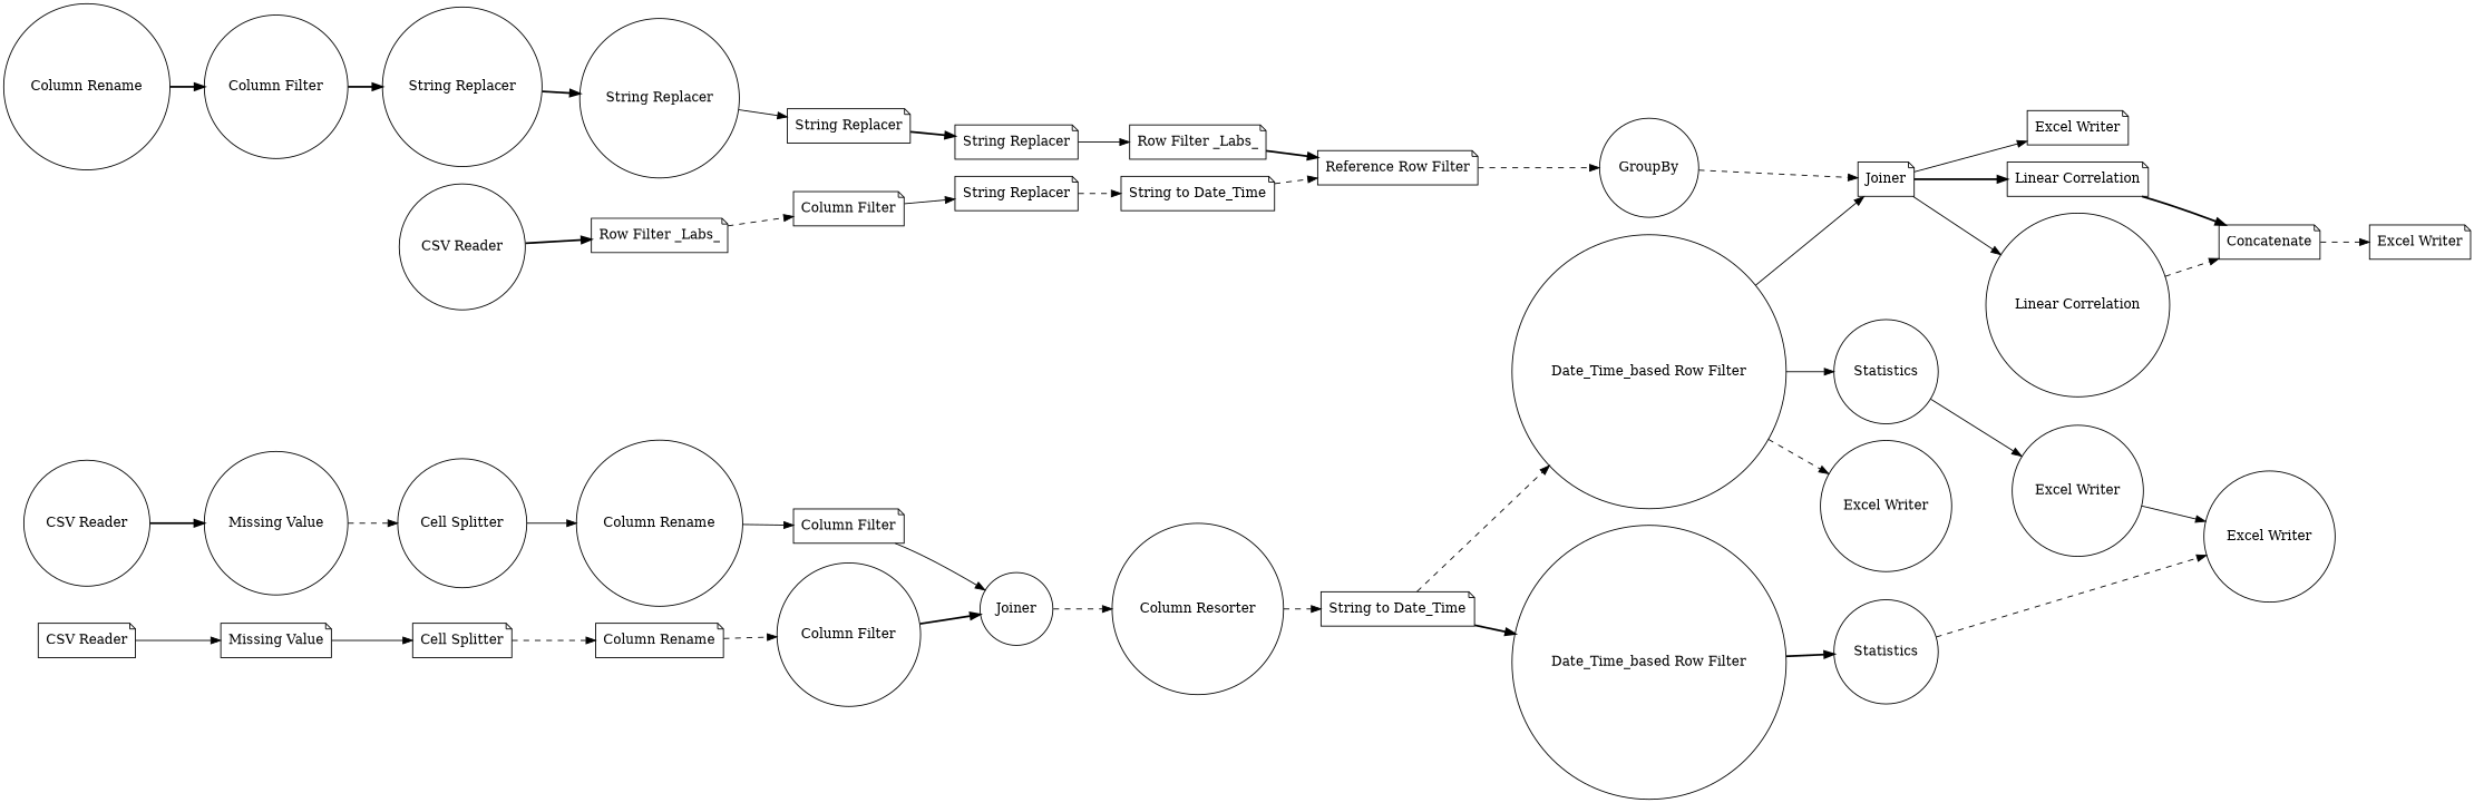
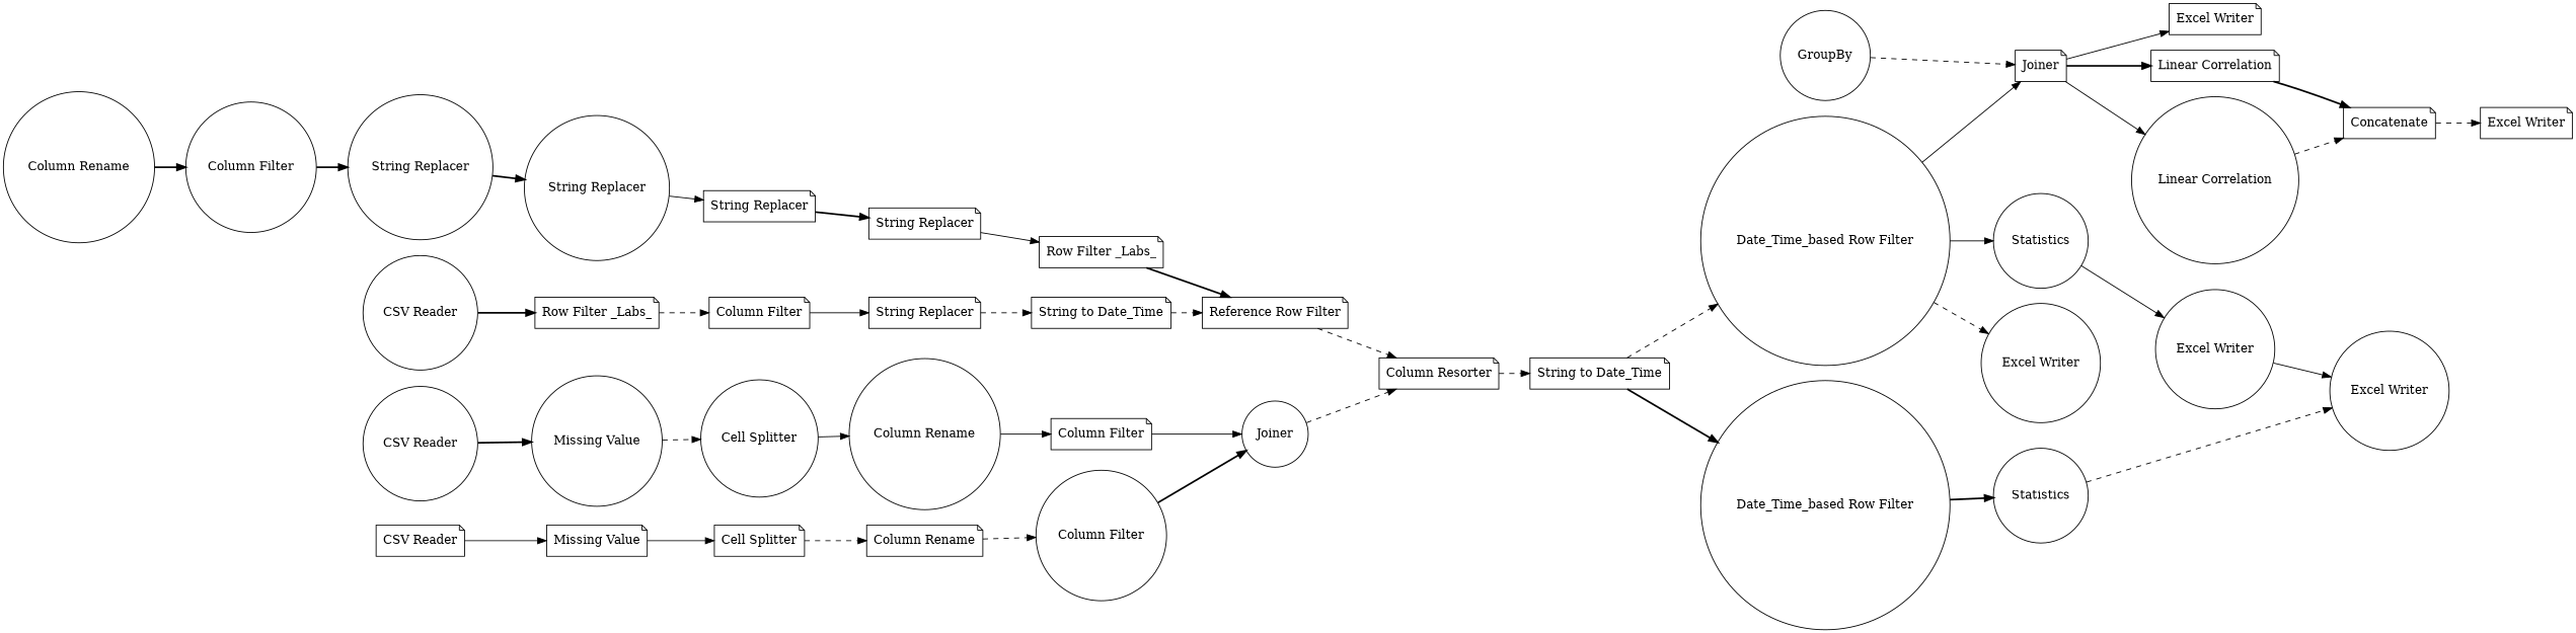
  digraph {
    rankdir=LR
    node [shape=circle]
    edge [style=dashed]
    n1 [label="Column Filter"]
    n2 [label=Joiner]
-   n3 [label="Column Resorter"]
+   n3 [label="Column Resorter" shape=note]
    n4 [label="String to Date_Time" shape=note]
    n5 [label="Missing Value" shape=note]
    n6 [label="Cell Splitter" shape=note]
    n7 [label="Column Rename" shape=note]
    n8 [label="Row Filter _Labs_" shape=note]
    n9 [label="Reference Row Filter" shape=note]
    n10 [label=GroupBy]
    n11 [label=Joiner shape=note]
    n12 [label="String Replacer"]
    n13 [label="String Replacer"]
    n14 [label="String Replacer" shape=note]
    n15 [label="String Replacer" shape=note]
    n16 [label=Statistics]
    n17 [label="Excel Writer"]
    n18 [label="Excel Writer"]
    n19 [label="Linear Correlation"]
    n20 [label="Excel Writer" shape=note]
    n21 [label="Linear Correlation" shape=note]
    n22 [label=Concatenate shape=note]
    n23 [label="Excel Writer" shape=note]
    n24 [label="Date_Time_based Row Filter"]
    n25 [label="Date_Time_based Row Filter"]
    n26 [label=Statistics]
    n27 [label="Excel Writer"]
    n28 [label="String to Date_Time" shape=note]
    n29 [label="CSV Reader"]
    n30 [label="Row Filter _Labs_" shape=note]
    n31 [label="Column Filter" shape=note]
    n32 [label="String Replacer" shape=note]
    n33 [label="Column Rename"]
    n34 [label="Column Filter"]
    n35 [label="Column Rename"]
    n36 [label="Column Filter" shape=note]
    n37 [label="Missing Value"]
    n38 [label="Cell Splitter"]
    n39 [label="CSV Reader" shape=note]
    n40 [label="CSV Reader"]
    n1 -> n2 [style=bold]
    n2 -> n3
    n3 -> n4
    n4 -> n24 [style=bold]
    n4 -> n25
    n5 -> n6 [style=solid]
    n6 -> n7
    n7 -> n1
    n8 -> n9 [style=bold]
-   n9 -> n10
+   n9 -> n3
    n10 -> n11
    n11 -> n19 [style=solid]
    n11 -> n20 [style=solid]
    n11 -> n21 [style=bold]
    n12 -> n13 [style=bold]
    n13 -> n14 [style=solid]
    n14 -> n15 [style=bold]
    n15 -> n8 [style=solid]
    n16 -> n17 [style=solid]
    n17 -> n18 [style=solid]
    n19 -> n22
    n21 -> n22 [style=bold]
    n22 -> n23
    n24 -> n26 [style=bold]
    n25 -> n11 [style=solid]
    n25 -> n16 [style=solid]
    n25 -> n27
    n26 -> n18
    n28 -> n9
    n29 -> n30 [style=bold]
    n30 -> n31
    n31 -> n32 [style=solid]
    n32 -> n28
    n33 -> n34 [style=bold]
    n34 -> n12 [style=bold]
    n35 -> n36 [style=solid]
    n36 -> n2 [style=solid]
    n37 -> n38
    n38 -> n35 [style=solid]
    n39 -> n5 [style=solid]
    n40 -> n37 [style=bold]
  }
